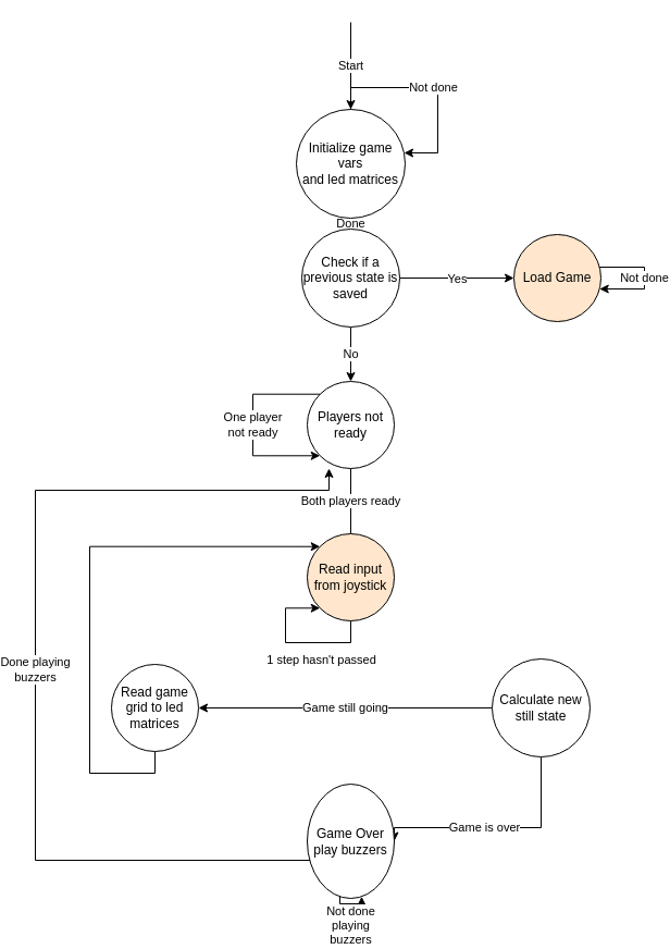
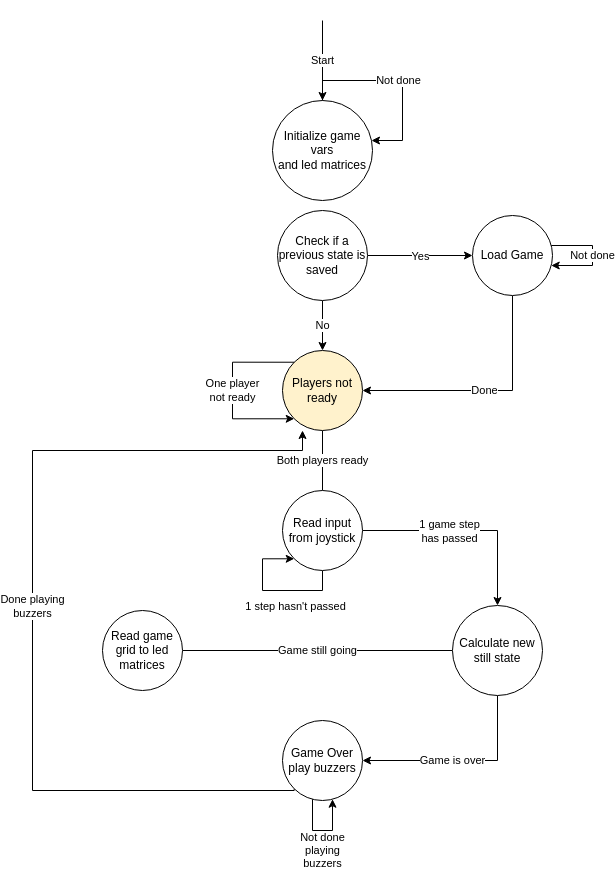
  <mxCell id="0" />
  <mxCell id="1" parent="0" />
- <mxCell id="2" value="Done" style="edgeStyle=orthogonalEdgeStyle;rounded=0;orthogonalLoop=1;jettySize=auto;html=1;entryX=0.5;entryY=0;entryDx=0;entryDy=0;" edge="1" parent="1" source="3" target="7"><mxGeometry relative="1" as="geometry" /></mxCell>
  <mxCell id="3" value="Initialize game vars&lt;br&gt;and led matrices" style="ellipse;whiteSpace=wrap;html=1;aspect=fixed;" vertex="1" parent="1"><mxGeometry x="260" y="100" width="100" height="100" as="geometry" /></mxCell>
  <mxCell id="4" value="Start" style="endArrow=classic;html=1;rounded=0;entryX=0.5;entryY=0;entryDx=0;entryDy=0;" edge="1" parent="1" target="3"><mxGeometry width="50" height="50" relative="1" as="geometry"><mxPoint x="310" y="20" as="sourcePoint" /><mxPoint x="370" y="130" as="targetPoint" /></mxGeometry></mxCell>
  <mxCell id="5" value="Yes" style="edgeStyle=orthogonalEdgeStyle;rounded=0;orthogonalLoop=1;jettySize=auto;html=1;" edge="1" parent="1" source="7"><mxGeometry relative="1" as="geometry"><mxPoint x="460" y="255" as="targetPoint" /></mxGeometry></mxCell>
  <mxCell id="6" value="No" style="edgeStyle=orthogonalEdgeStyle;rounded=0;orthogonalLoop=1;jettySize=auto;html=1;" edge="1" parent="1" source="7"><mxGeometry relative="1" as="geometry"><mxPoint x="310" y="350" as="targetPoint" /></mxGeometry></mxCell>
  <mxCell id="7" value="Check if a previous state is saved" style="ellipse;whiteSpace=wrap;html=1;aspect=fixed;" vertex="1" parent="1"><mxGeometry x="265" y="210" width="90" height="90" as="geometry" /></mxCell>
  <mxCell id="8" value="Not done" style="edgeStyle=orthogonalEdgeStyle;rounded=0;orthogonalLoop=1;jettySize=auto;html=1;" edge="1" parent="1" source="3" target="3"><mxGeometry relative="1" as="geometry"><Array as="points"><mxPoint x="390" y="80" /><mxPoint x="390" y="140" /></Array></mxGeometry></mxCell>
- <mxCell id="10" value="Load Game" style="ellipse;whiteSpace=wrap;html=1;aspect=fixed;fillColor=#ffe6cc;" vertex="1" parent="1"><mxGeometry x="460" y="215" width="80" height="80" as="geometry" /></mxCell>
+ <mxCell id="9" value="Done" style="edgeStyle=orthogonalEdgeStyle;rounded=0;orthogonalLoop=1;jettySize=auto;html=1;entryX=1;entryY=0.5;entryDx=0;entryDy=0;" edge="1" parent="1" source="10" target="12"><mxGeometry relative="1" as="geometry"><Array as="points"><mxPoint x="500" y="390" /></Array></mxGeometry></mxCell>
+ <mxCell id="10" value="Load Game" style="ellipse;whiteSpace=wrap;html=1;aspect=fixed;" vertex="1" parent="1"><mxGeometry x="460" y="215" width="80" height="80" as="geometry" /></mxCell>
  <mxCell id="11" value="Both players ready" style="edgeStyle=orthogonalEdgeStyle;rounded=0;orthogonalLoop=1;jettySize=auto;html=1;endArrow=none;" edge="1" parent="1" source="12" target="18"><mxGeometry relative="1" as="geometry"><mxPoint x="310" y="490" as="targetPoint" /></mxGeometry></mxCell>
- <mxCell id="12" value="Players not ready" style="ellipse;whiteSpace=wrap;html=1;aspect=fixed;" vertex="1" parent="1"><mxGeometry x="270" y="350" width="80" height="80" as="geometry" /></mxCell>
+ <mxCell id="12" value="Players not ready" style="ellipse;whiteSpace=wrap;html=1;aspect=fixed;fillColor=#fff2cc;" vertex="1" parent="1"><mxGeometry x="270" y="350" width="80" height="80" as="geometry" /></mxCell>
  <mxCell id="13" value="Not done" style="edgeStyle=orthogonalEdgeStyle;rounded=0;orthogonalLoop=1;jettySize=auto;html=1;" edge="1" parent="1" source="10" target="10"><mxGeometry relative="1" as="geometry"><Array as="points"><mxPoint x="580" y="260" /></Array></mxGeometry></mxCell>
+ <mxCell id="14" style="edgeStyle=orthogonalEdgeStyle;rounded=0;orthogonalLoop=1;jettySize=auto;html=1;" edge="1" parent="1" source="18" target="22"><mxGeometry relative="1" as="geometry" /></mxCell>
+ <mxCell id="15" value="1 game step&lt;br&gt;has passed" style="edgeLabel;html=1;align=center;verticalAlign=middle;resizable=0;points=[];" vertex="1" connectable="0" parent="14"><mxGeometry x="-0.127" y="-4" relative="1" as="geometry"><mxPoint x="-6" y="-4" as="offset" /></mxGeometry></mxCell>
  <mxCell id="16" style="edgeStyle=orthogonalEdgeStyle;rounded=0;orthogonalLoop=1;jettySize=auto;html=1;entryX=0;entryY=1;entryDx=0;entryDy=0;" edge="1" parent="1" source="18" target="18"><mxGeometry relative="1" as="geometry"><mxPoint x="130" y="610" as="targetPoint" /><Array as="points"><mxPoint x="310" y="590" /><mxPoint x="250" y="590" /><mxPoint x="250" y="558" /></Array></mxGeometry></mxCell>
  <mxCell id="17" value="1 step hasn't passed" style="edgeLabel;html=1;align=center;verticalAlign=middle;resizable=0;points=[];" vertex="1" connectable="0" parent="16"><mxGeometry x="-0.164" y="-4" relative="1" as="geometry"><mxPoint x="12" y="19" as="offset" /></mxGeometry></mxCell>
- <mxCell id="18" value="Read input from joystick" style="ellipse;whiteSpace=wrap;html=1;aspect=fixed;fillColor=#ffe6cc;" vertex="1" parent="1"><mxGeometry x="270" y="490" width="80" height="80" as="geometry" /></mxCell>
+ <mxCell id="18" value="Read input from joystick" style="ellipse;whiteSpace=wrap;html=1;aspect=fixed;" vertex="1" parent="1"><mxGeometry x="270" y="490" width="80" height="80" as="geometry" /></mxCell>
  <mxCell id="19" value="One player&lt;br&gt;not ready" style="edgeStyle=orthogonalEdgeStyle;rounded=0;orthogonalLoop=1;jettySize=auto;html=1;exitX=0;exitY=0;exitDx=0;exitDy=0;entryX=0;entryY=1;entryDx=0;entryDy=0;" edge="1" parent="1" source="12" target="12"><mxGeometry relative="1" as="geometry"><Array as="points"><mxPoint x="220" y="362" /><mxPoint x="220" y="418" /></Array></mxGeometry></mxCell>
  <mxCell id="20" value="Game is over" style="edgeStyle=orthogonalEdgeStyle;rounded=0;orthogonalLoop=1;jettySize=auto;html=1;entryX=1;entryY=0.5;entryDx=0;entryDy=0;" edge="1" parent="1" source="22" target="26"><mxGeometry x="0.1" relative="1" as="geometry"><Array as="points"><mxPoint x="485" y="760" /></Array><mxPoint as="offset" /></mxGeometry></mxCell>
- <mxCell id="21" value="Game still going" style="edgeStyle=orthogonalEdgeStyle;rounded=0;orthogonalLoop=1;jettySize=auto;html=1;entryX=1;entryY=0.5;entryDx=0;entryDy=0;" edge="1" parent="1" source="22" target="24"><mxGeometry relative="1" as="geometry" /></mxCell>
+ <mxCell id="21" value="Game still going" style="edgeStyle=orthogonalEdgeStyle;rounded=0;orthogonalLoop=1;jettySize=auto;html=1;entryX=1;entryY=0.5;entryDx=0;entryDy=0;endArrow=none;" edge="1" parent="1" source="22" target="24"><mxGeometry relative="1" as="geometry" /></mxCell>
  <mxCell id="22" value="Calculate new still state" style="ellipse;whiteSpace=wrap;html=1;aspect=fixed;" vertex="1" parent="1"><mxGeometry x="440" y="605" width="90" height="90" as="geometry" /></mxCell>
- <mxCell id="23" style="edgeStyle=orthogonalEdgeStyle;rounded=0;orthogonalLoop=1;jettySize=auto;html=1;exitX=0.5;exitY=1;exitDx=0;exitDy=0;entryX=0;entryY=0;entryDx=0;entryDy=0;" edge="1" parent="1" source="24" target="18"><mxGeometry relative="1" as="geometry"><Array as="points"><mxPoint x="130" y="710" /><mxPoint x="70" y="710" /><mxPoint x="70" y="502" /></Array></mxGeometry></mxCell>
  <mxCell id="24" value="Read game grid to led matrices" style="ellipse;whiteSpace=wrap;html=1;aspect=fixed;" vertex="1" parent="1"><mxGeometry x="90" y="610" width="80" height="80" as="geometry" /></mxCell>
  <mxCell id="25" value="Done playing&lt;br&gt;buzzers" style="edgeStyle=orthogonalEdgeStyle;rounded=0;orthogonalLoop=1;jettySize=auto;html=1;exitX=0;exitY=1;exitDx=0;exitDy=0;" edge="1" parent="1" source="26"><mxGeometry relative="1" as="geometry"><mxPoint x="290" y="430" as="targetPoint" /><Array as="points"><mxPoint x="282" y="790" /><mxPoint x="20" y="790" /><mxPoint x="20" y="450" /><mxPoint x="290" y="450" /></Array></mxGeometry></mxCell>
- <mxCell id="26" value="Game Over&lt;br&gt;play buzzers" style="ellipse;whiteSpace=wrap;html=1;aspect=fixed;" vertex="1" parent="1"><mxGeometry x="270" y="720" width="80" height="105" as="geometry" /></mxCell>
+ <mxCell id="26" value="Game Over&lt;br&gt;play buzzers" style="ellipse;whiteSpace=wrap;html=1;aspect=fixed;" vertex="1" parent="1"><mxGeometry x="270" y="720" width="80" height="80" as="geometry" /></mxCell>
  <mxCell id="27" value="Not done&lt;br&gt;playing &lt;br&gt;buzzers" style="edgeStyle=orthogonalEdgeStyle;rounded=0;orthogonalLoop=1;jettySize=auto;html=1;" edge="1" parent="1" source="26" target="26"><mxGeometry y="-20" relative="1" as="geometry"><Array as="points"><mxPoint x="320" y="830" /></Array><mxPoint as="offset" /></mxGeometry></mxCell>
